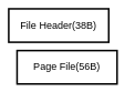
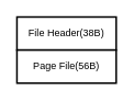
  <mxCell id="0" />
  <mxCell id="1" parent="0" />
- <mxCell id="2" value="File Header(38B)" style="rounded=0;whiteSpace=wrap;html=1;strokeWidth=2;" vertex="1" parent="1"><mxGeometry x="10" y="10" width="120" height="40" as="geometry" /></mxCell>
+ <mxCell id="2" value="File Header(38B)" style="rounded=0;whiteSpace=wrap;html=1;strokeWidth=2;" vertex="1" parent="1"><mxGeometry x="20" y="20" width="120" height="40" as="geometry" /></mxCell>
  <mxCell id="3" value="Page File(56B)" style="rounded=0;whiteSpace=wrap;html=1;strokeWidth=2;" vertex="1" parent="1"><mxGeometry x="20" y="60" width="120" height="40" as="geometry" /></mxCell>
